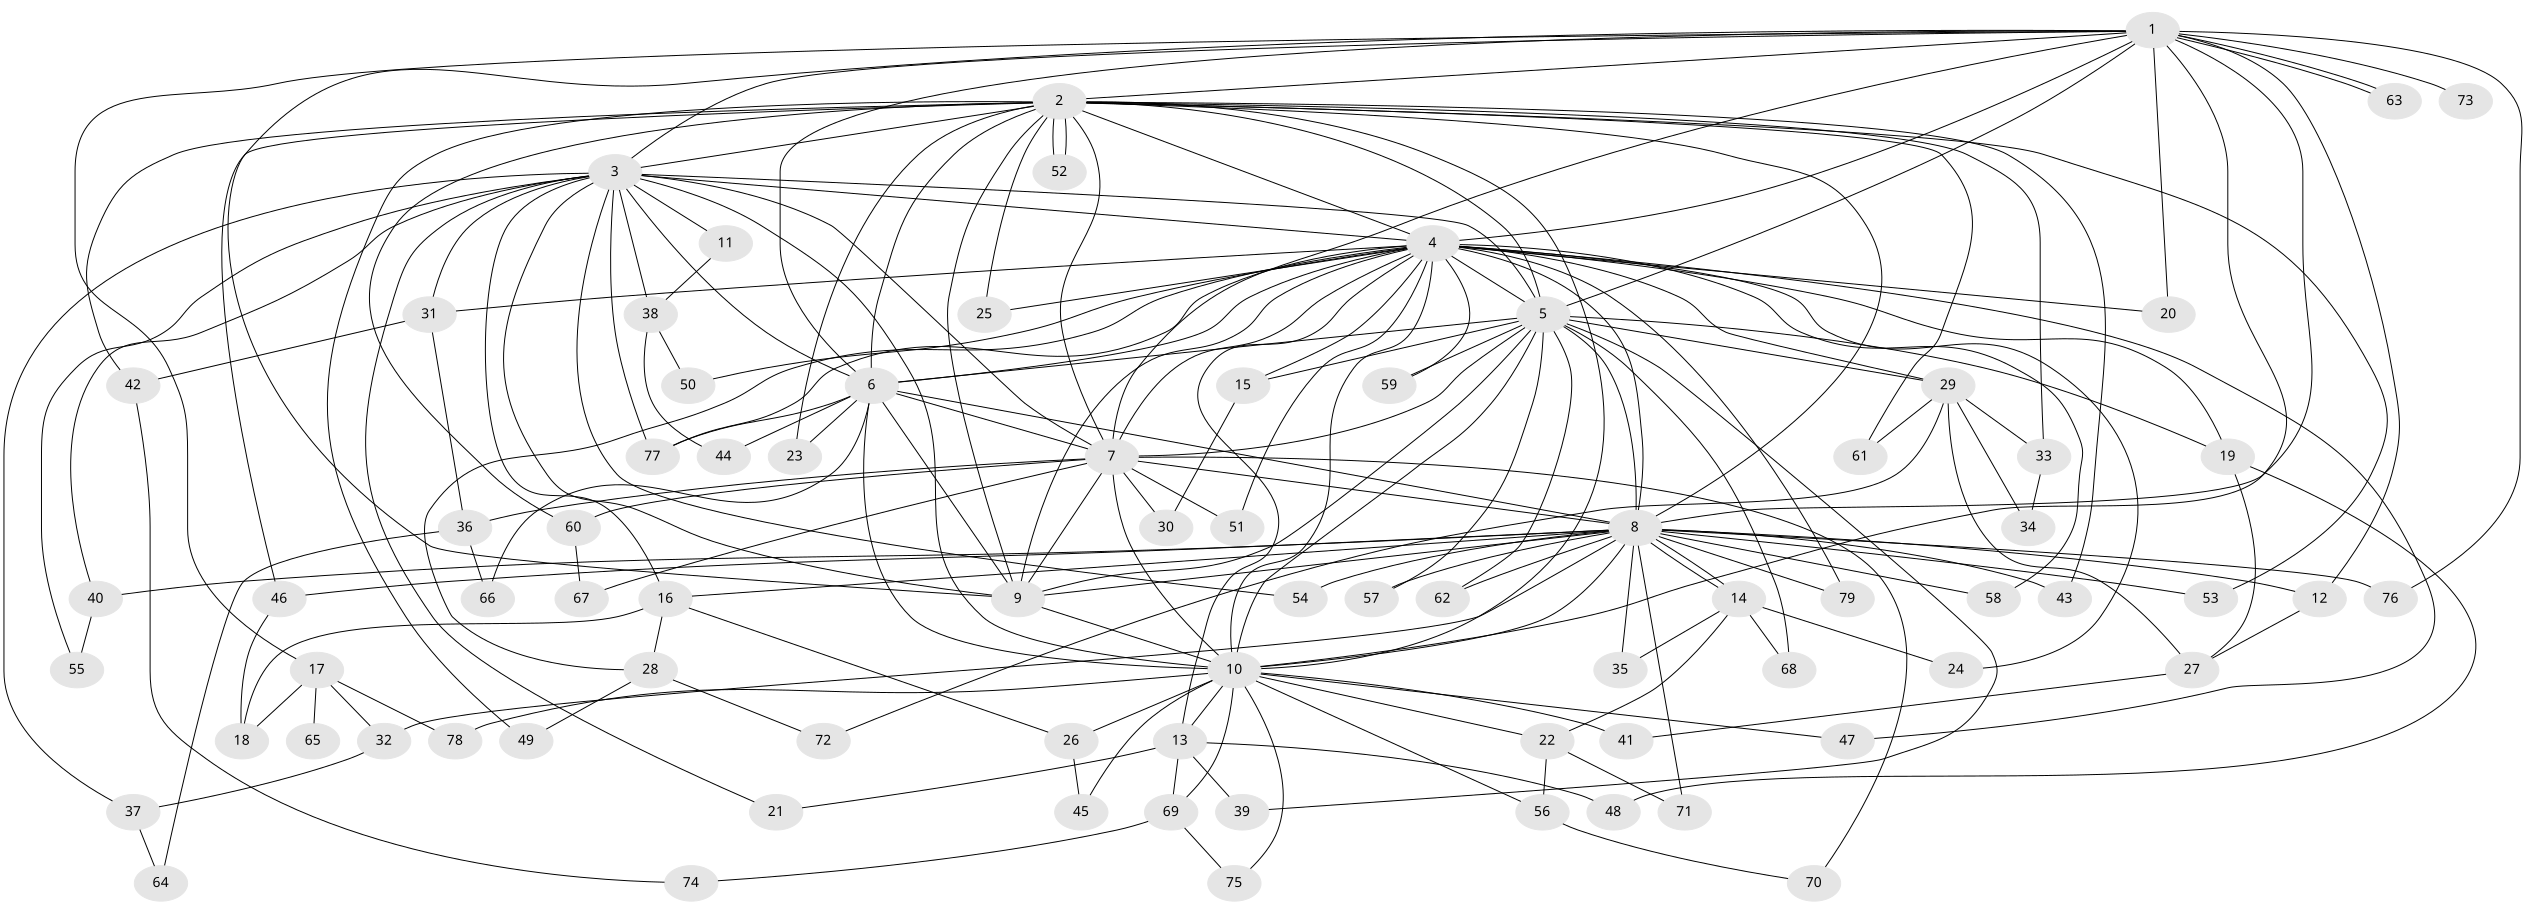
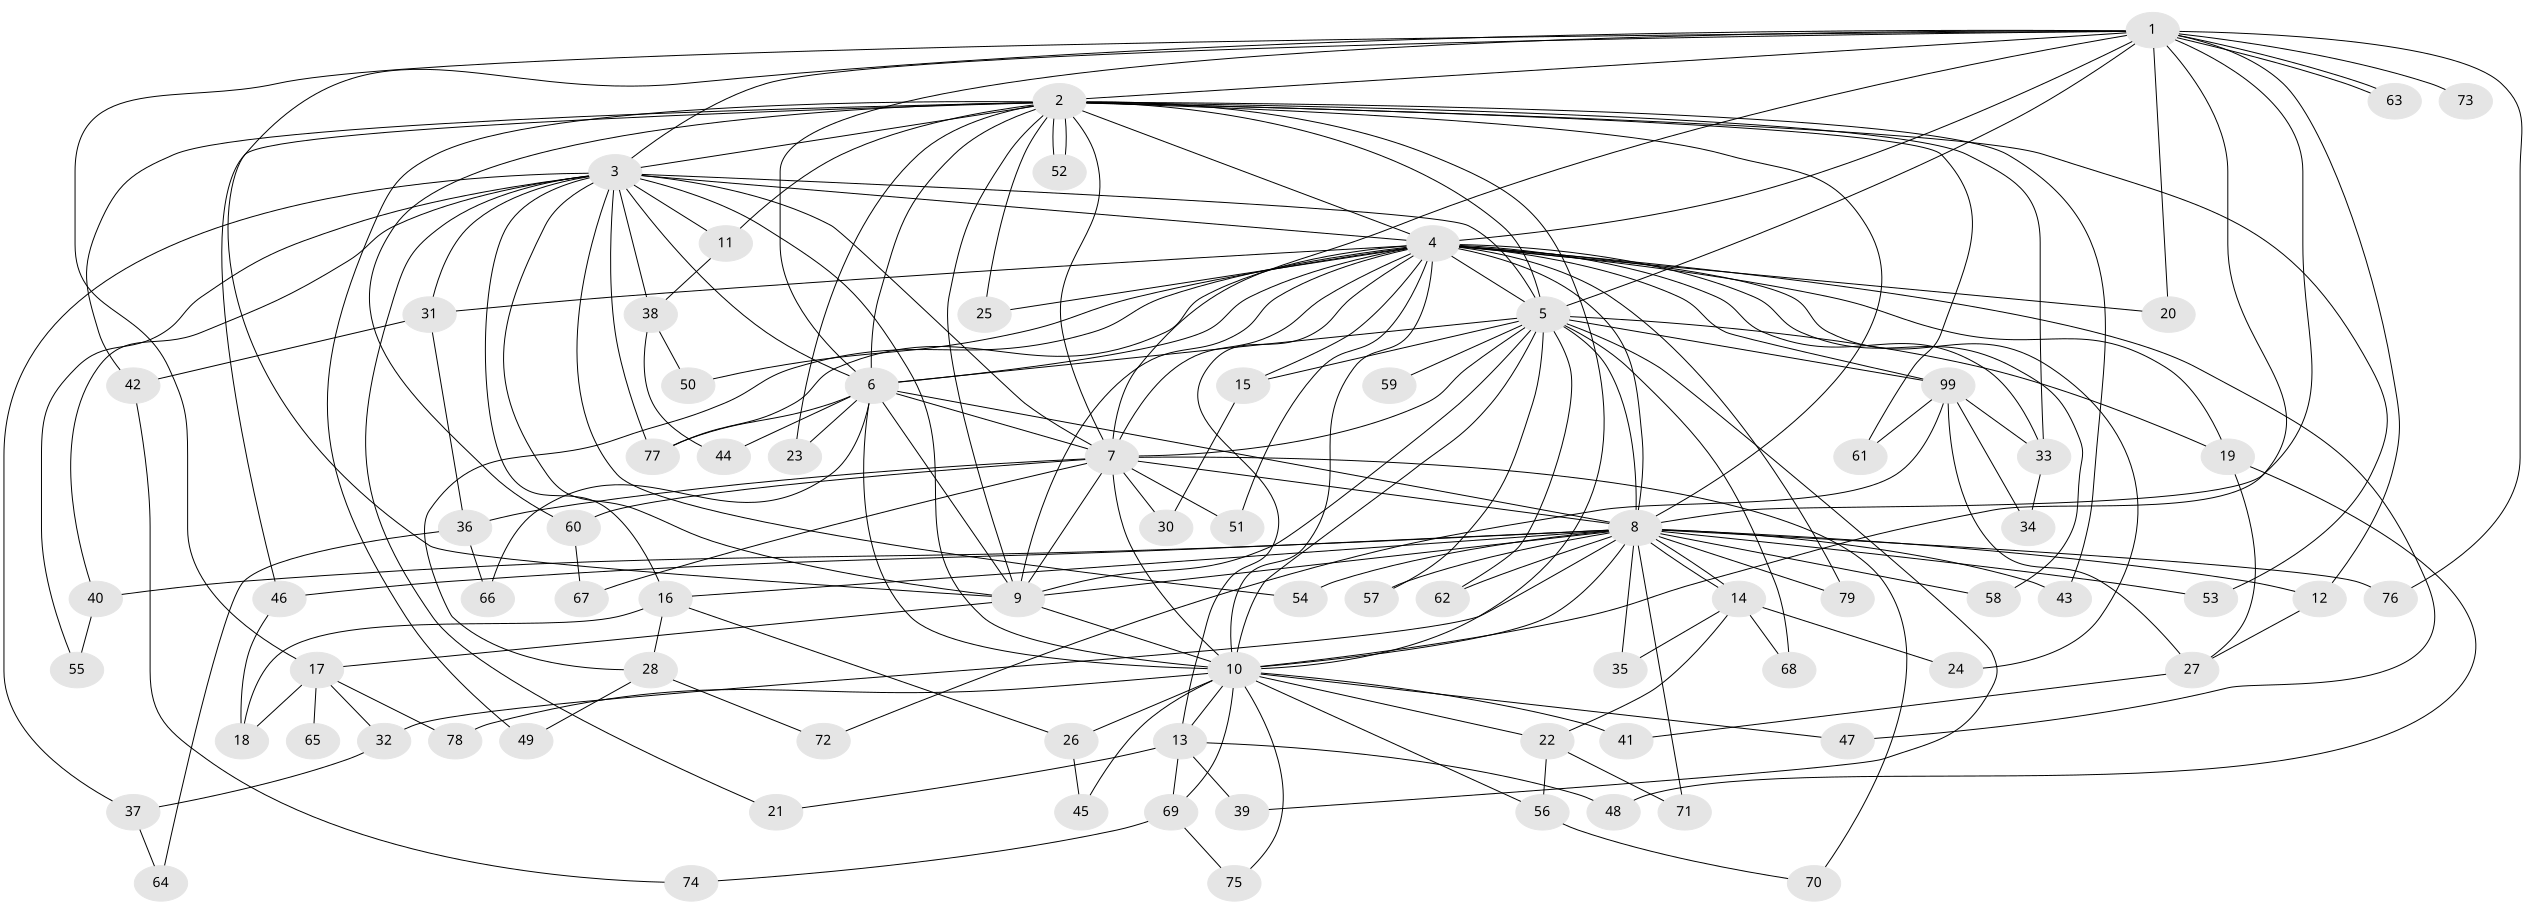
  graph {
    fontname="Noto Sans"
    node [color=gray90 fontname="Noto Sans" style=filled]
    edge [fontname="Noto Sans"]
    1
    2
    3
    4
    5
    6
    7
    8
    9
    10
    12
    17
    20
    63
    73
    76
    11
    23
    25
    33
    42
    43
    46
    49
    52
    53
    60
    61
    38
    16
    21
    31
    37
    40
    54
    55
    77
    13
    15
    19
    24
    28
-   29
+   29 [label=99]
    47
    50
    51
    58
    59
    79
    39
    57
    62
    68
    44
    66
    30
    36
    67
    70
    14
    32
    35
    71
    22
    26
    41
    45
    56
    69
    75
    78
    27
    18
    65
    34
    74
    64
    48
    72
    1 -- 2
    1 -- 3
    1 -- 4
    1 -- 5
    1 -- 6
    1 -- 7
    1 -- 8
    1 -- 9
    1 -- 10
    1 -- 12
    1 -- 17
    1 -- 20
    1 -- 63
    1 -- 63
    1 -- 73
    1 -- 76
    2 -- 3
    2 -- 4
    2 -- 5
    2 -- 6
    2 -- 7
    2 -- 8
    2 -- 9
    2 -- 10
+   2 -- 11
    2 -- 23
    2 -- 25
    2 -- 33
    2 -- 42
    2 -- 43
    2 -- 46
    2 -- 49
    2 -- 52
    2 -- 52
    2 -- 53
    2 -- 60
    2 -- 61
    3 -- 4
    3 -- 5
    3 -- 6
    3 -- 7
    3 -- 9
    3 -- 10
    3 -- 11
    3 -- 38
    3 -- 16
    3 -- 21
    3 -- 31
    3 -- 37
    3 -- 40
    3 -- 54
    3 -- 55
    3 -- 77
    4 -- 5
    4 -- 6
    4 -- 7
    4 -- 8
    4 -- 9
    4 -- 10
    4 -- 20
    4 -- 25
    4 -- 31
    4 -- 77
    4 -- 13
    4 -- 15
    4 -- 19
    4 -- 24
    4 -- 28
    4 -- 29
    4 -- 47
    4 -- 50
    4 -- 51
    4 -- 58
-   4 -- 59
+   4 -- 33
    4 -- 79
    5 -- 6
    5 -- 7
    5 -- 8
    5 -- 9
    5 -- 10
    5 -- 15
    5 -- 19
    5 -- 29
    5 -- 59
    5 -- 39
    5 -- 57
    5 -- 62
    5 -- 68
    6 -- 7
    6 -- 8
    6 -- 9
    6 -- 10
    6 -- 23
    6 -- 77
    6 -- 44
    6 -- 66
    7 -- 8
    7 -- 9
    7 -- 10
    7 -- 60
    7 -- 51
    7 -- 30
    7 -- 36
    7 -- 67
    7 -- 70
    8 -- 9
    8 -- 10
    8 -- 12
    8 -- 76
    8 -- 43
    8 -- 46
    8 -- 53
    8 -- 16
    8 -- 40
    8 -- 54
    8 -- 58
    8 -- 79
    8 -- 57
    8 -- 62
    8 -- 14
    8 -- 14
    8 -- 32
    8 -- 35
    8 -- 71
    9 -- 10
+   9 -- 17
    10 -- 13
    10 -- 47
    10 -- 22
    10 -- 26
    10 -- 41
    10 -- 45
    10 -- 56
    10 -- 69
    10 -- 75
    10 -- 78
    12 -- 27
    17 -- 32
    17 -- 78
    17 -- 18
    17 -- 65
    11 -- 38
    33 -- 34
    42 -- 74
    46 -- 18
    60 -- 67
    38 -- 50
    38 -- 44
    16 -- 28
    16 -- 26
    16 -- 18
    31 -- 42
    31 -- 36
    37 -- 64
    40 -- 55
    13 -- 21
    13 -- 39
    13 -- 69
    13 -- 48
    15 -- 30
    19 -- 27
    19 -- 48
    28 -- 49
    28 -- 72
    29 -- 33
    29 -- 61
    29 -- 27
    29 -- 34
    29 -- 72
    36 -- 66
    36 -- 64
    14 -- 24
    14 -- 68
    14 -- 35
    14 -- 22
    32 -- 37
    22 -- 71
    22 -- 56
    26 -- 45
    56 -- 70
    69 -- 75
    69 -- 74
    27 -- 41
  }
